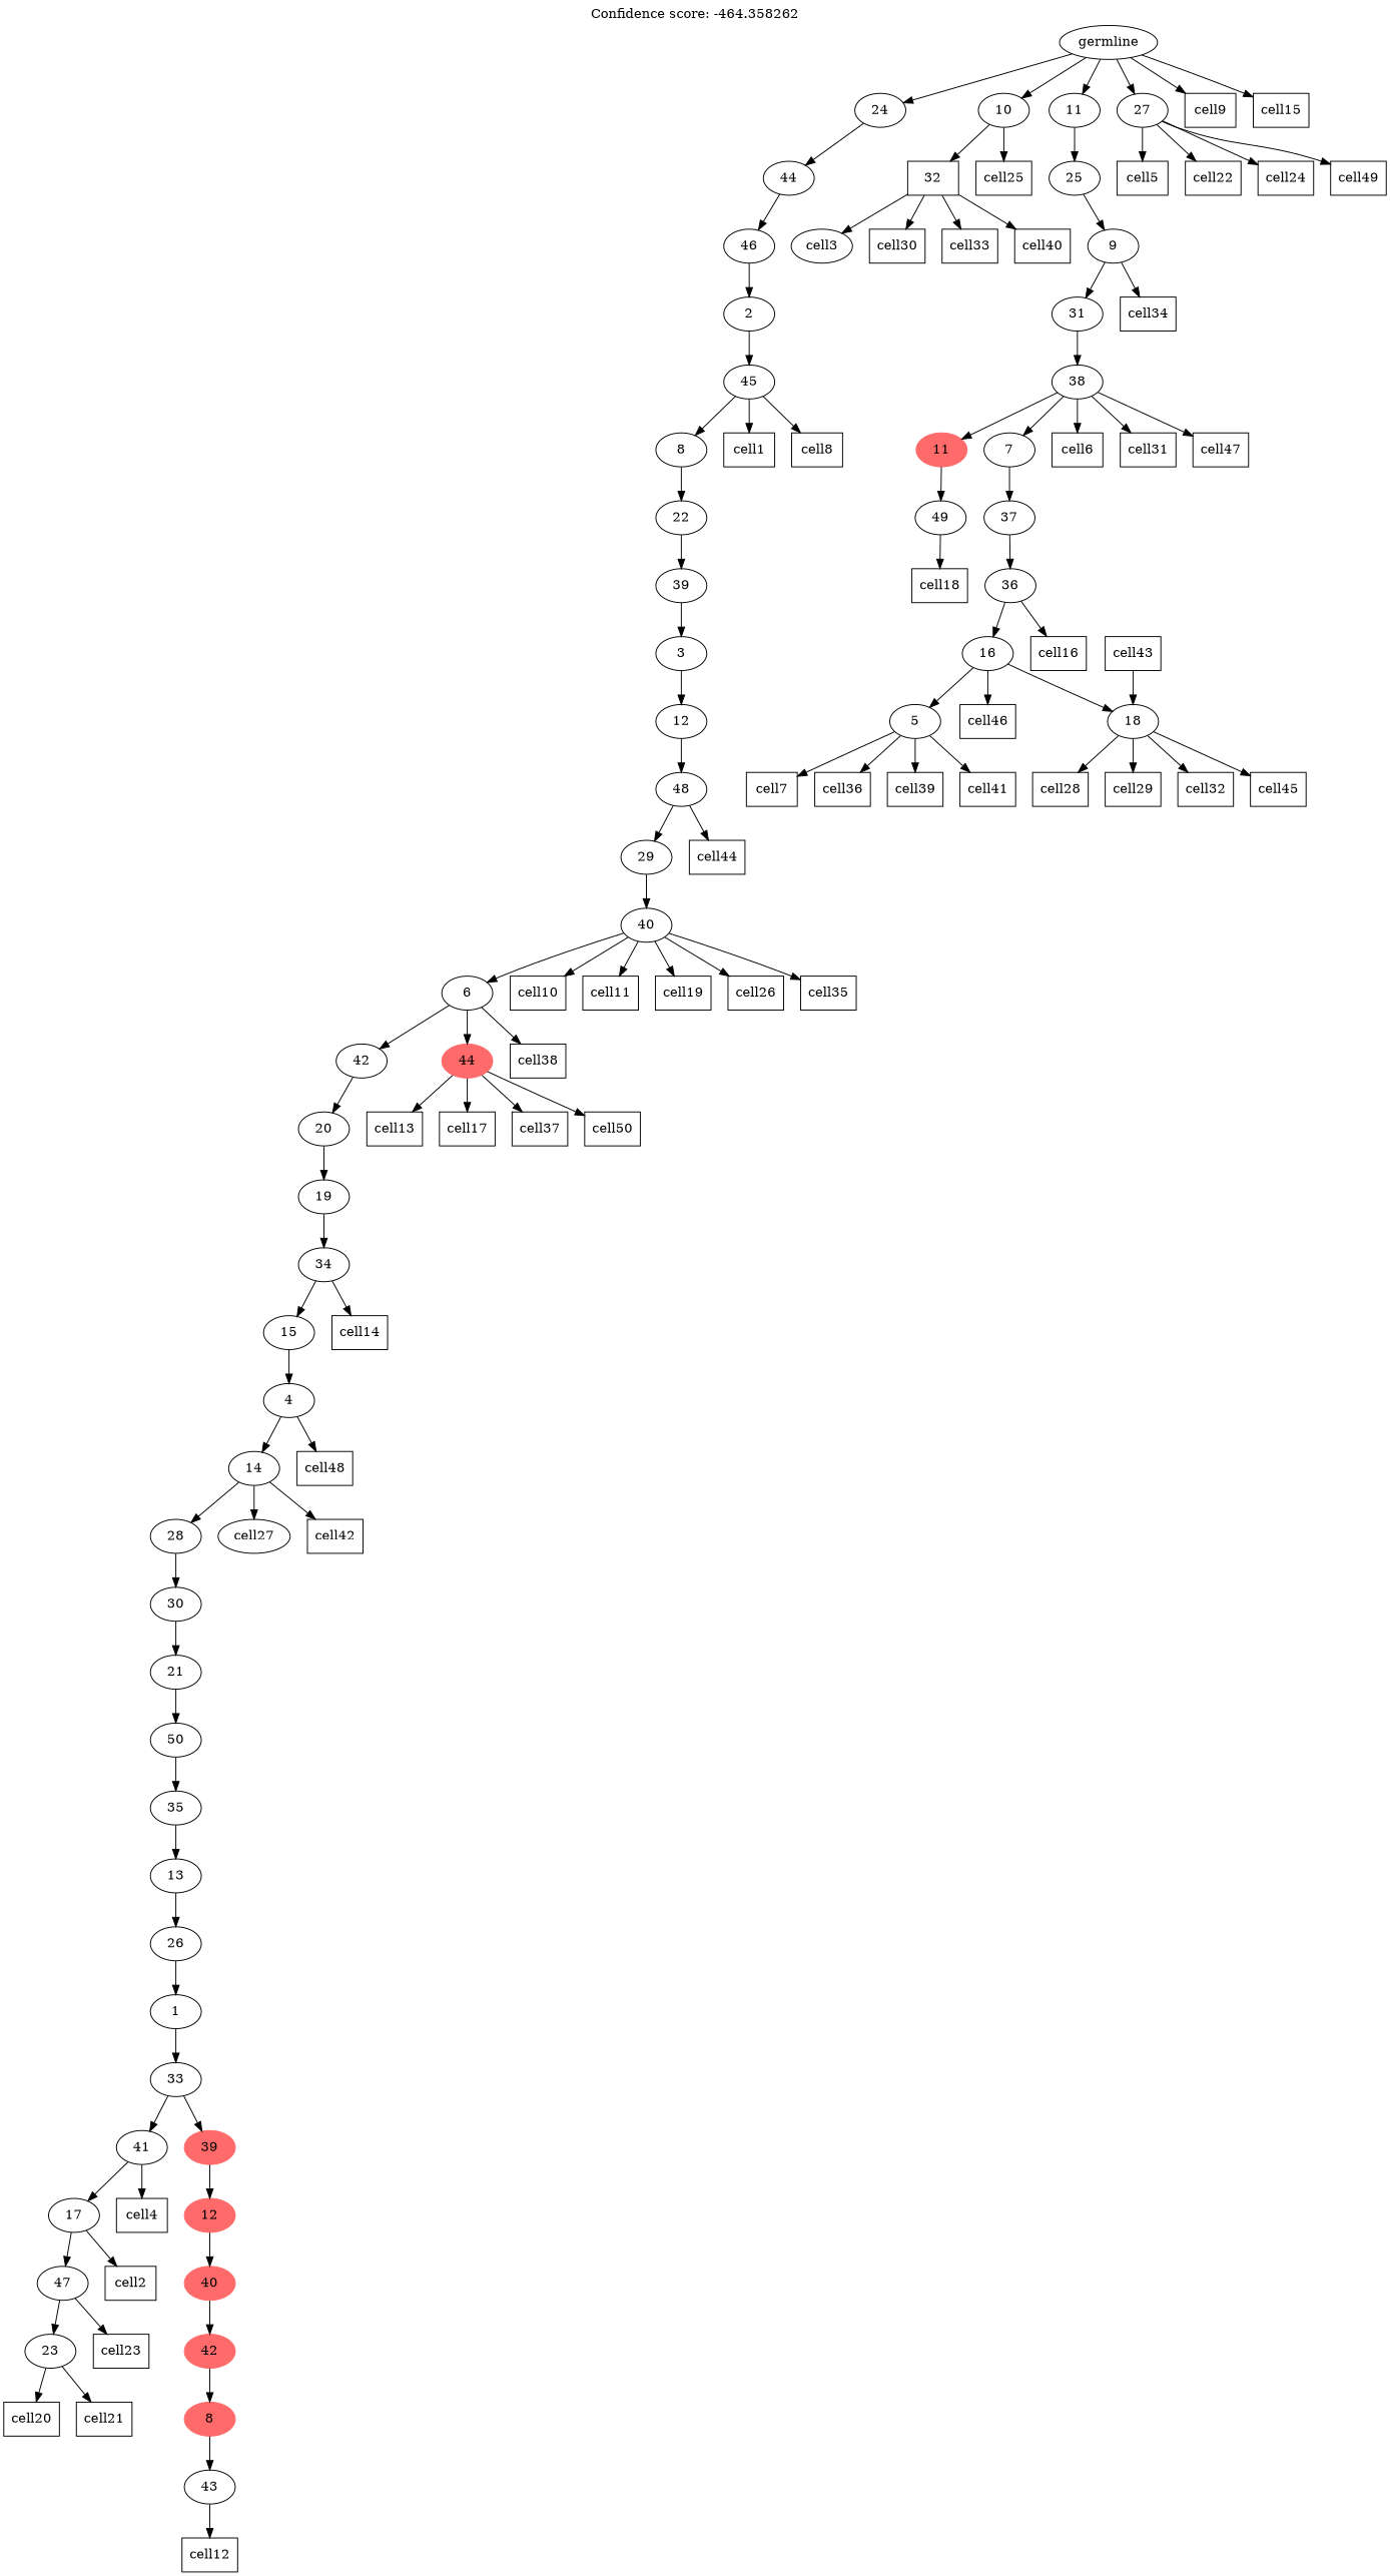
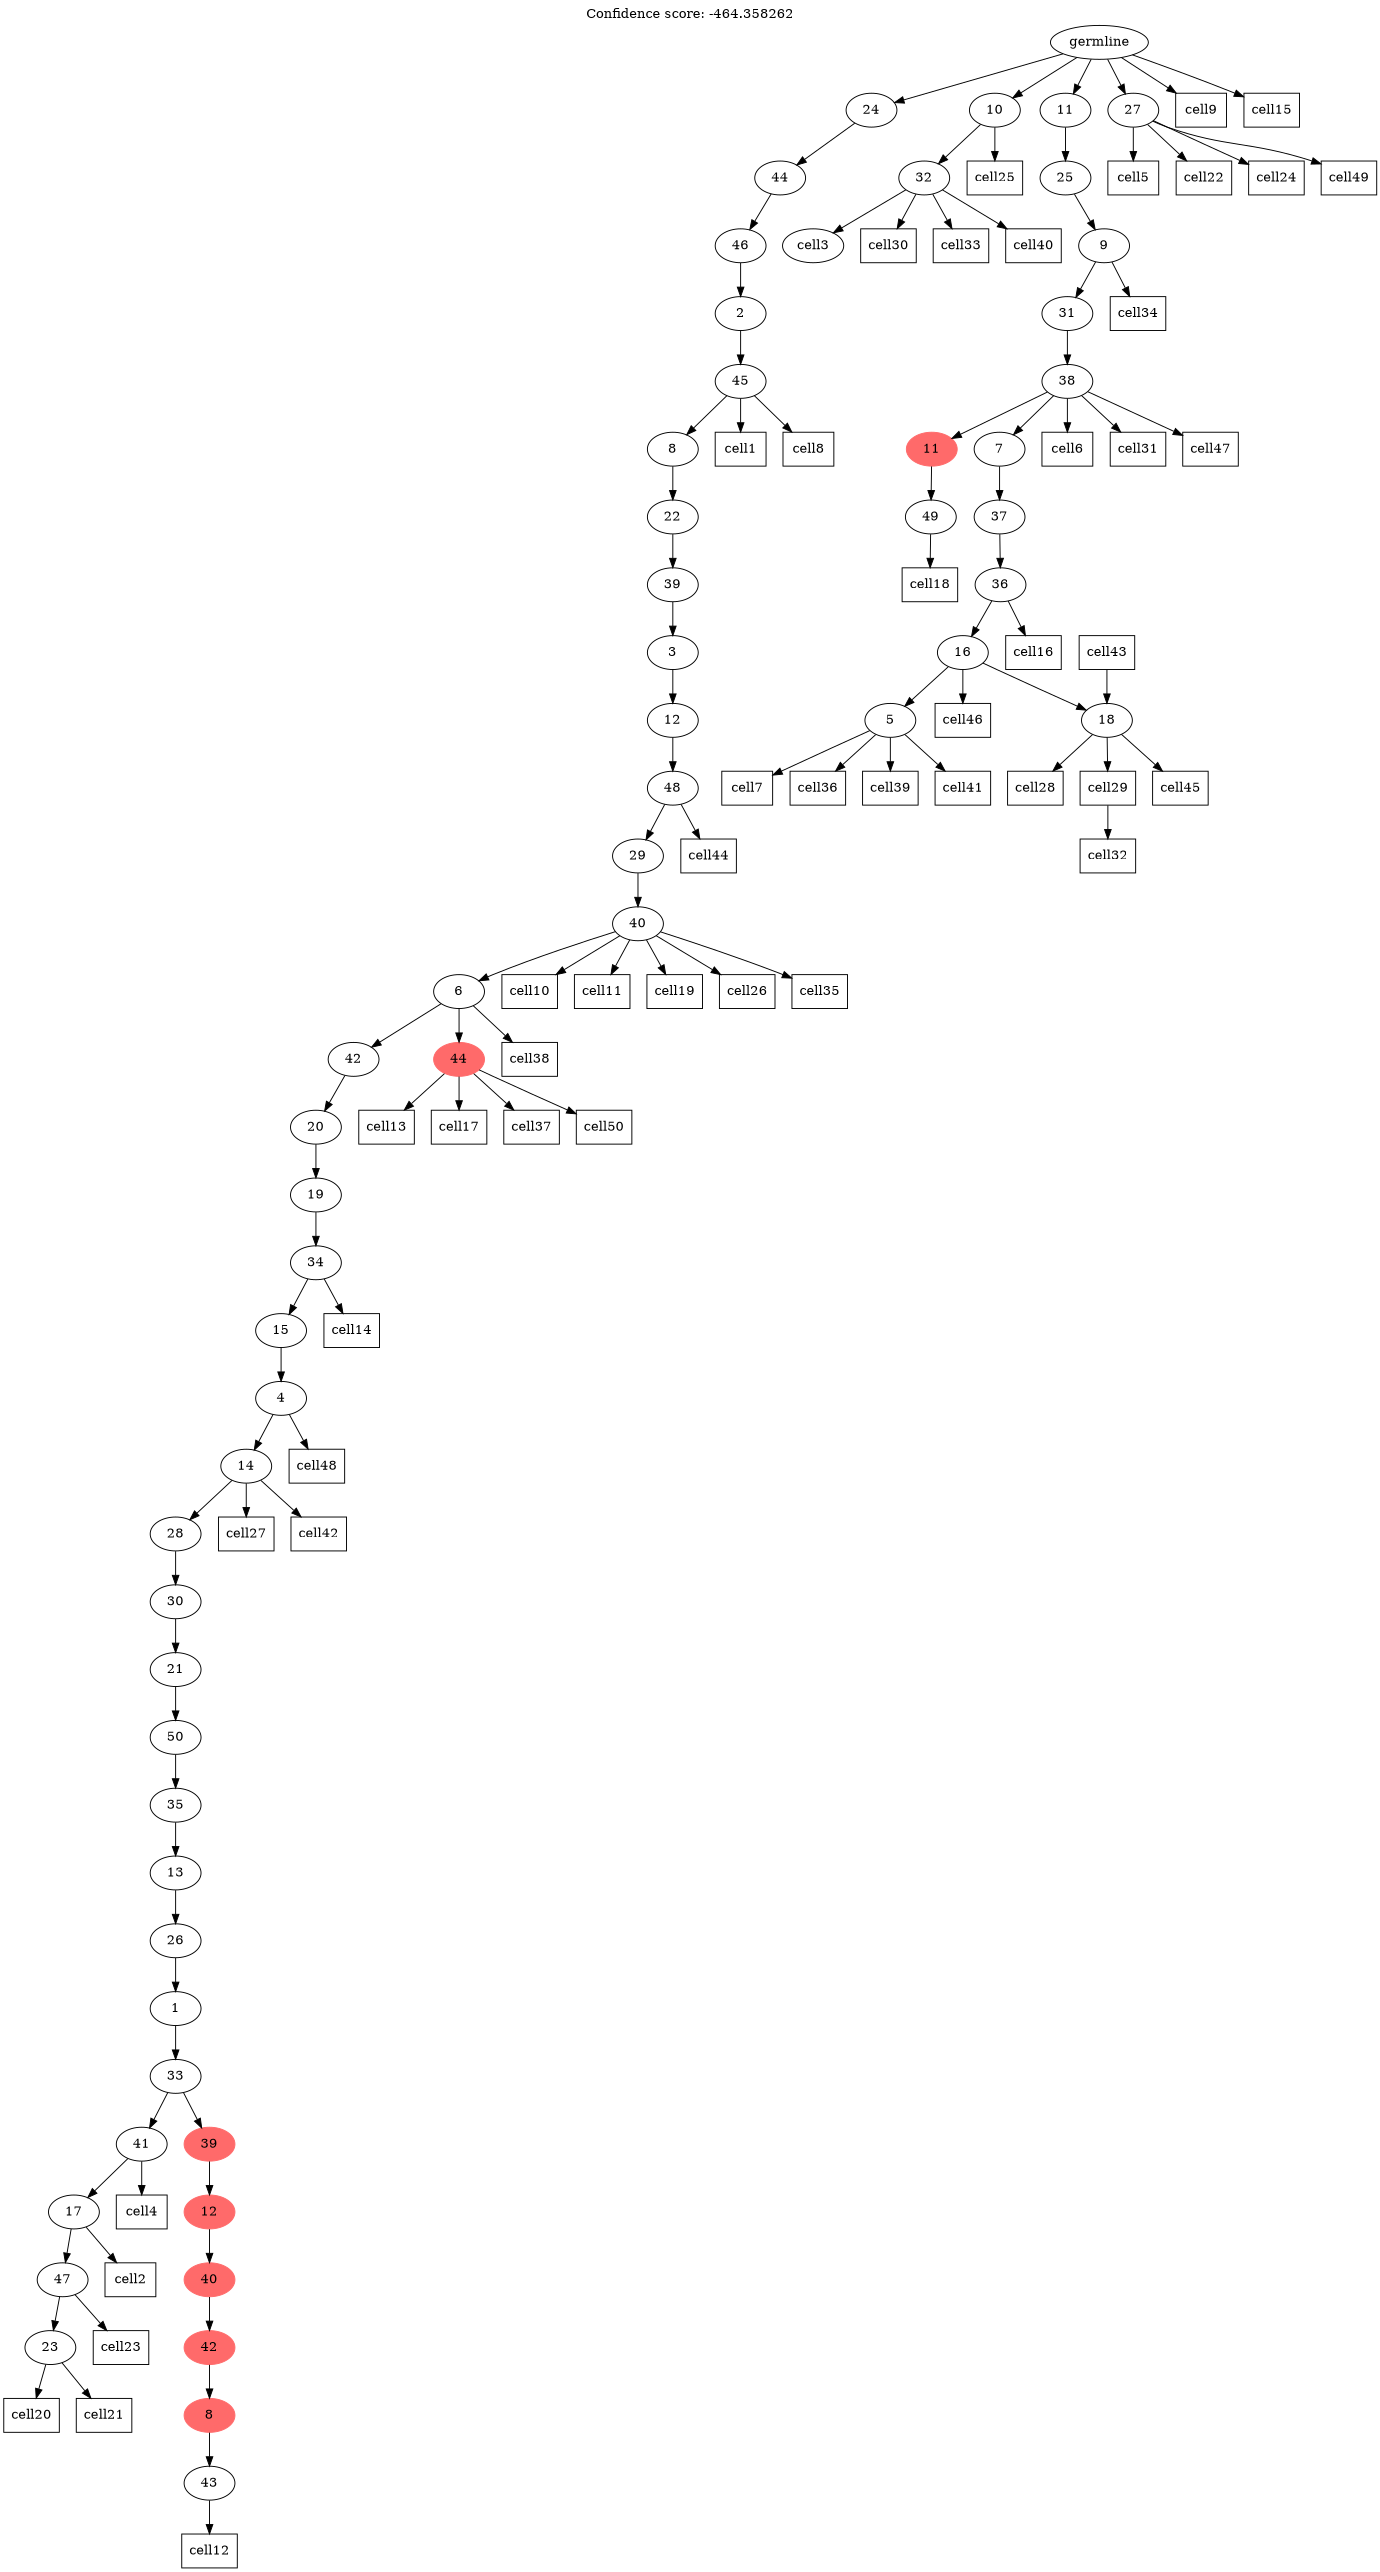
  digraph {
    label="Confidence score: -464.358262"
    labelloc=t
    n1 [label=47]
    n2 [label=23]
    cell23 [shape=box]
    cell20 [shape=box]
    cell21 [shape=box]
    n6 [label=17]
    cell2 [shape=box]
    n8 [label=41]
    cell4 [shape=box]
    n10 [color=indianred1 label=8 style=filled]
    n11 [label=43]
    cell12 [shape=box]
    n13 [color=indianred1 label=42 style=filled]
    n14 [color=indianred1 label=40 style=filled]
    n15 [color=indianred1 label=12 style=filled]
    n16 [color=indianred1 label=39 style=filled]
    n17 [label=33]
    n18 [label=1]
    n19 [label=26]
    n20 [label=13]
    n21 [label=35]
    n22 [label=50]
    n23 [label=21]
    n24 [label=30]
    n25 [label=28]
    n26 [label=14]
-   cell27 [shape=ellipse]
+   cell27 [shape=box]
    cell42 [shape=box]
    n29 [label=4]
    cell48 [shape=box]
    n31 [label=15]
    n32 [label=34]
    cell14 [shape=box]
    n34 [label=19]
    n35 [label=20]
    n36 [label=42]
    n37 [label=6]
    n38 [color=indianred1 label=44 style=filled]
    cell38 [shape=box]
    cell13 [shape=box]
    cell17 [shape=box]
    cell37 [shape=box]
    cell50 [shape=box]
    n44 [label=40]
    cell10 [shape=box]
    cell11 [shape=box]
    cell19 [shape=box]
    cell26 [shape=box]
    cell35 [shape=box]
    n50 [label=29]
    n51 [label=48]
    cell44 [shape=box]
    n53 [label=12]
    n54 [label=3]
    n55 [label=39]
    n56 [label=22]
    n57 [label=8]
    n58 [label=45]
    cell1 [shape=box]
    cell8 [shape=box]
    n61 [label=2]
    n62 [label=46]
    n63 [label=44]
    n64 [label=24]
    n65 [label=10]
-   n66 [label=32 shape=box]
+   n66 [label=32]
    cell25 [shape=box]
    cell3 [shape=ellipse]
    cell30 [shape=box]
    cell33 [shape=box]
    cell40 [shape=box]
    n72 [color=indianred1 label=11 style=filled]
    n73 [label=49]
    cell18 [shape=box]
    n75 [label=16]
    n76 [label=5]
    n77 [label=18]
    cell46 [shape=box]
    cell7 [shape=box]
    cell36 [shape=box]
    cell39 [shape=box]
    cell41 [shape=box]
    cell28 [shape=box]
    cell29 [shape=box]
    cell32 [shape=box]
    cell45 [shape=box]
    cell43 [shape=box]
    n88 [label=36]
    cell16 [shape=box]
    n90 [label=37]
    n91 [label=7]
    n92 [label=38]
    cell6 [shape=box]
    cell31 [shape=box]
    cell47 [shape=box]
    n96 [label=31]
    n97 [label=9]
    cell34 [shape=box]
    n99 [label=25]
    n100 [label=11]
    n101 [label=germline]
    n102 [label=27]
    cell9 [shape=box]
    cell15 [shape=box]
    cell5 [shape=box]
    cell22 [shape=box]
    cell24 [shape=box]
    cell49 [shape=box]
    n1 -> n2
    n1 -> cell23
    n2 -> cell20
    n2 -> cell21
    n6 -> n1
    n6 -> cell2
    n8 -> n6
    n8 -> cell4
    n10 -> n11
    n11 -> cell12
    n13 -> n10
    n14 -> n13
    n15 -> n14
    n16 -> n15
    n17 -> n8
    n17 -> n16
    n18 -> n17
    n19 -> n18
    n20 -> n19
    n21 -> n20
    n22 -> n21
    n23 -> n22
    n24 -> n23
    n25 -> n24
    n26 -> n25
    n26 -> cell27
    n26 -> cell42
    n29 -> n26
    n29 -> cell48
    n31 -> n29
    n32 -> n31
    n32 -> cell14
    n34 -> n32
    n35 -> n34
    n36 -> n35
    n37 -> n36
    n37 -> n38
    n37 -> cell38
    n38 -> cell13
    n38 -> cell17
    n38 -> cell37
    n38 -> cell50
    n44 -> n37
    n44 -> cell10
    n44 -> cell11
    n44 -> cell19
    n44 -> cell26
    n44 -> cell35
    n50 -> n44
    n51 -> n50
    n51 -> cell44
    n53 -> n51
    n54 -> n53
    n55 -> n54
    n56 -> n55
    n57 -> n56
    n58 -> n57
    n58 -> cell1
    n58 -> cell8
    n61 -> n58
    n62 -> n61
    n63 -> n62
    n64 -> n63
    n65 -> n66
    n65 -> cell25
    n66 -> cell3
    n66 -> cell30
    n66 -> cell33
    n66 -> cell40
    n72 -> n73
    n73 -> cell18
    n75 -> n76
    n75 -> n77
    n75 -> cell46
    n76 -> cell7
    n76 -> cell36
    n76 -> cell39
    n76 -> cell41
    n77 -> cell28
    n77 -> cell29
-   n77 -> cell32
+   cell29 -> cell32
    n77 -> cell45
    cell43 -> n77
    n88 -> n75
    n88 -> cell16
    n90 -> n88
    n91 -> n90
    n92 -> n72
    n92 -> n91
    n92 -> cell6
    n92 -> cell31
    n92 -> cell47
    n96 -> n92
    n97 -> n96
    n97 -> cell34
    n99 -> n97
    n100 -> n99
    n101 -> n64
    n101 -> n65
    n101 -> n100
    n101 -> n102
    n101 -> cell9
    n101 -> cell15
    n102 -> cell5
    n102 -> cell22
    n102 -> cell24
    n102 -> cell49
  }
